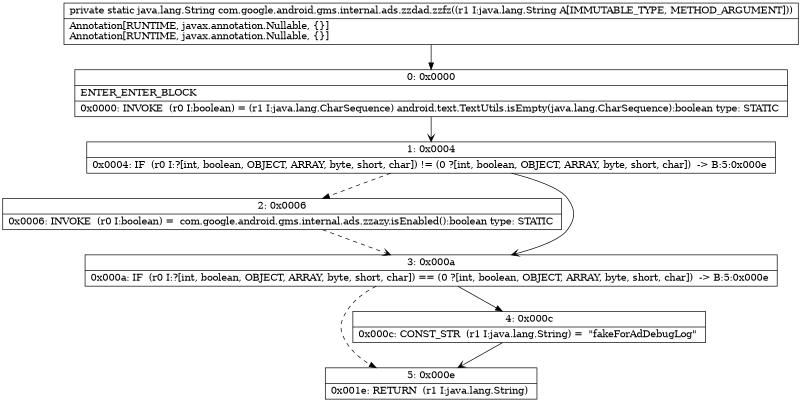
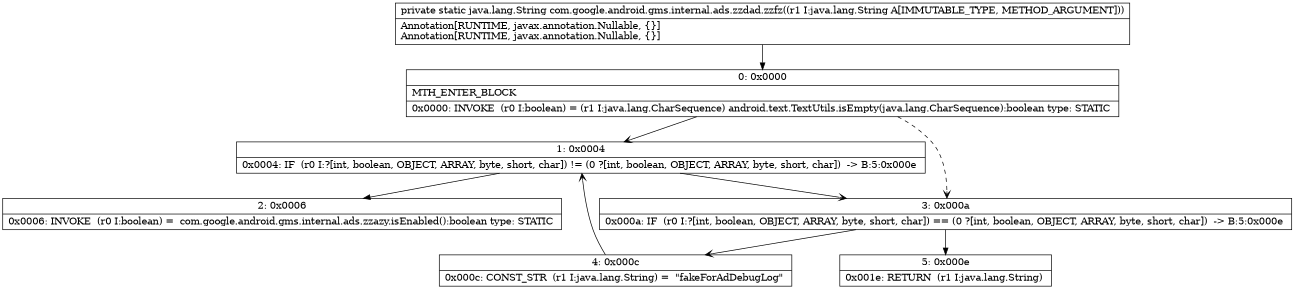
  digraph {
    node [shape=record]
    edge [arrowhead=vee style=solid]
-   n1 [label="{0\:\ 0x0000|ENTER_ENTER_BLOCK\l|0x0000: INVOKE  (r0 I:boolean) = (r1 I:java.lang.CharSequence) android.text.TextUtils.isEmpty(java.lang.CharSequence):boolean type: STATIC \l}"]
+   n1 [label="{0\:\ 0x0000|MTH_ENTER_BLOCK\l|0x0000: INVOKE  (r0 I:boolean) = (r1 I:java.lang.CharSequence) android.text.TextUtils.isEmpty(java.lang.CharSequence):boolean type: STATIC \l}"]
    n2 [label="{1\:\ 0x0004|0x0004: IF  (r0 I:?[int, boolean, OBJECT, ARRAY, byte, short, char]) != (0 ?[int, boolean, OBJECT, ARRAY, byte, short, char])  \-\> B:5:0x000e \l}"]
    n3 [label="{2\:\ 0x0006|0x0006: INVOKE  (r0 I:boolean) =  com.google.android.gms.internal.ads.zzazy.isEnabled():boolean type: STATIC \l}"]
    n4 [label="{3\:\ 0x000a|0x000a: IF  (r0 I:?[int, boolean, OBJECT, ARRAY, byte, short, char]) == (0 ?[int, boolean, OBJECT, ARRAY, byte, short, char])  \-\> B:5:0x000e \l}"]
    n5 [label="{5\:\ 0x000e|0x001e: RETURN  (r1 I:java.lang.String) \l}"]
    n6 [label="{4\:\ 0x000c|0x000c: CONST_STR  (r1 I:java.lang.String) =  \"fakeForAdDebugLog\" \l}"]
    n7 [label="{private static java.lang.String com.google.android.gms.internal.ads.zzdad.zzfz((r1 I:java.lang.String A[IMMUTABLE_TYPE, METHOD_ARGUMENT]))  | Annotation[RUNTIME, javax.annotation.Nullable, \{\}]\lAnnotation[RUNTIME, javax.annotation.Nullable, \{\}]\l}"]
    n1 -> n2
-   n2 -> n3 [arrowhead=normal style=dashed]
+   n2 -> n3 [arrowhead=normal]
    n2 -> n4
-   n3 -> n4 [style=dashed]
-   n4 -> n5 [arrowhead=normal style=dashed]
-   n4 -> n6 [arrowhead=normal]
-   n6 -> n5
+   n1 -> n4 [style=dashed]
+   n4 -> n5 [arrowhead=normal]
+   n4 -> n6
+   n6 -> n2
    n7 -> n1 [arrowhead=normal]
  }
